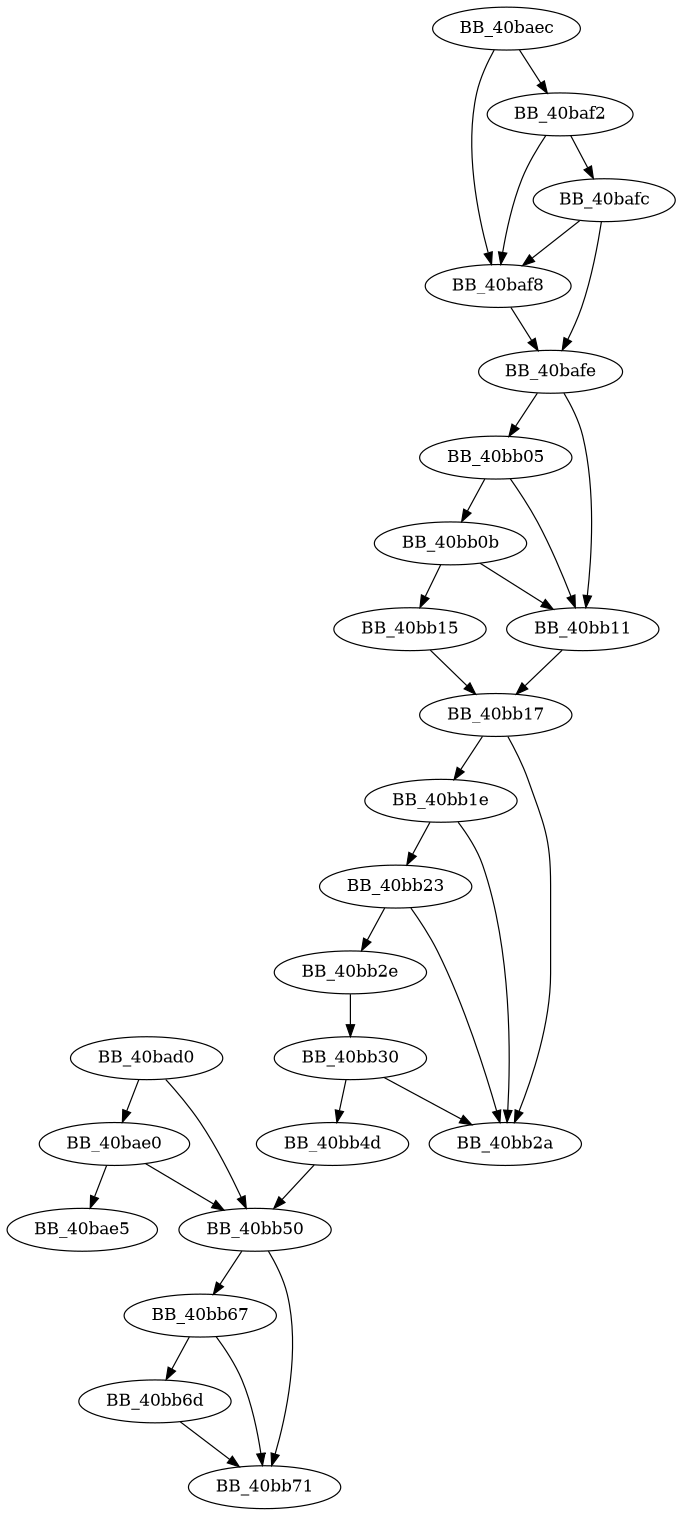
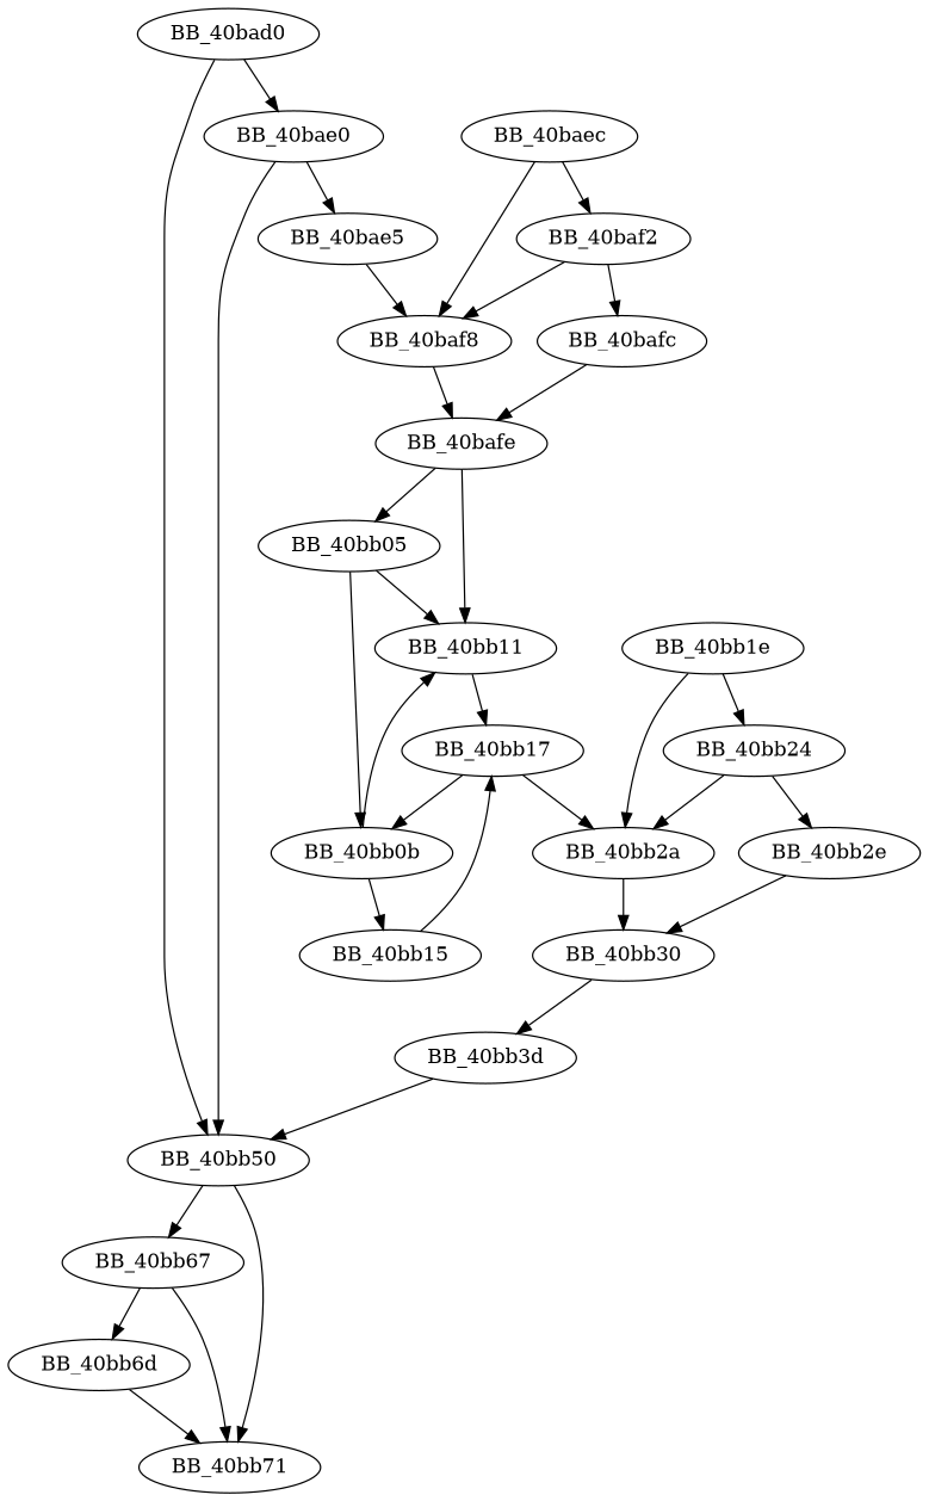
  digraph {
    BB_40bad0
    BB_40bae0
    BB_40bb50
    BB_40bae5
    BB_40bb67
    BB_40bb71
    BB_40baf8
    BB_40bb6d
    BB_40baec
    BB_40baf2
    BB_40bafe
    BB_40bafc
    BB_40bb05
    BB_40bb11
    BB_40bb0b
    BB_40bb17
    BB_40bb15
    BB_40bb1e
    BB_40bb2a
-   BB_40bb24 [label=BB_40bb23]
+   BB_40bb24
    BB_40bb30
    BB_40bb2e
-   BB_40bb3d [label=BB_40bb4d]
+   BB_40bb3d
    BB_40bad0 -> BB_40bae0
    BB_40bad0 -> BB_40bb50
    BB_40bae0 -> BB_40bb50
    BB_40bae0 -> BB_40bae5
    BB_40bb50 -> BB_40bb67
    BB_40bb50 -> BB_40bb71
-   BB_40bafc -> BB_40baf8
+   BB_40bae5 -> BB_40baf8
    BB_40bb67 -> BB_40bb71
    BB_40bb67 -> BB_40bb6d
    BB_40baf8 -> BB_40bafe
    BB_40bb6d -> BB_40bb71
    BB_40baec -> BB_40baf8
    BB_40baec -> BB_40baf2
    BB_40baf2 -> BB_40baf8
    BB_40baf2 -> BB_40bafc
    BB_40bafe -> BB_40bb05
    BB_40bafe -> BB_40bb11
    BB_40bafc -> BB_40bafe
    BB_40bb05 -> BB_40bb11
    BB_40bb05 -> BB_40bb0b
    BB_40bb11 -> BB_40bb17
    BB_40bb0b -> BB_40bb11
    BB_40bb0b -> BB_40bb15
-   BB_40bb17 -> BB_40bb1e
+   BB_40bb17 -> BB_40bb0b
    BB_40bb17 -> BB_40bb2a
    BB_40bb15 -> BB_40bb17
    BB_40bb1e -> BB_40bb2a
    BB_40bb1e -> BB_40bb24
-   BB_40bb30 -> BB_40bb2a
+   BB_40bb2a -> BB_40bb30
    BB_40bb24 -> BB_40bb2a
    BB_40bb24 -> BB_40bb2e
    BB_40bb30 -> BB_40bb3d
    BB_40bb2e -> BB_40bb30
    BB_40bb3d -> BB_40bb50
  }
